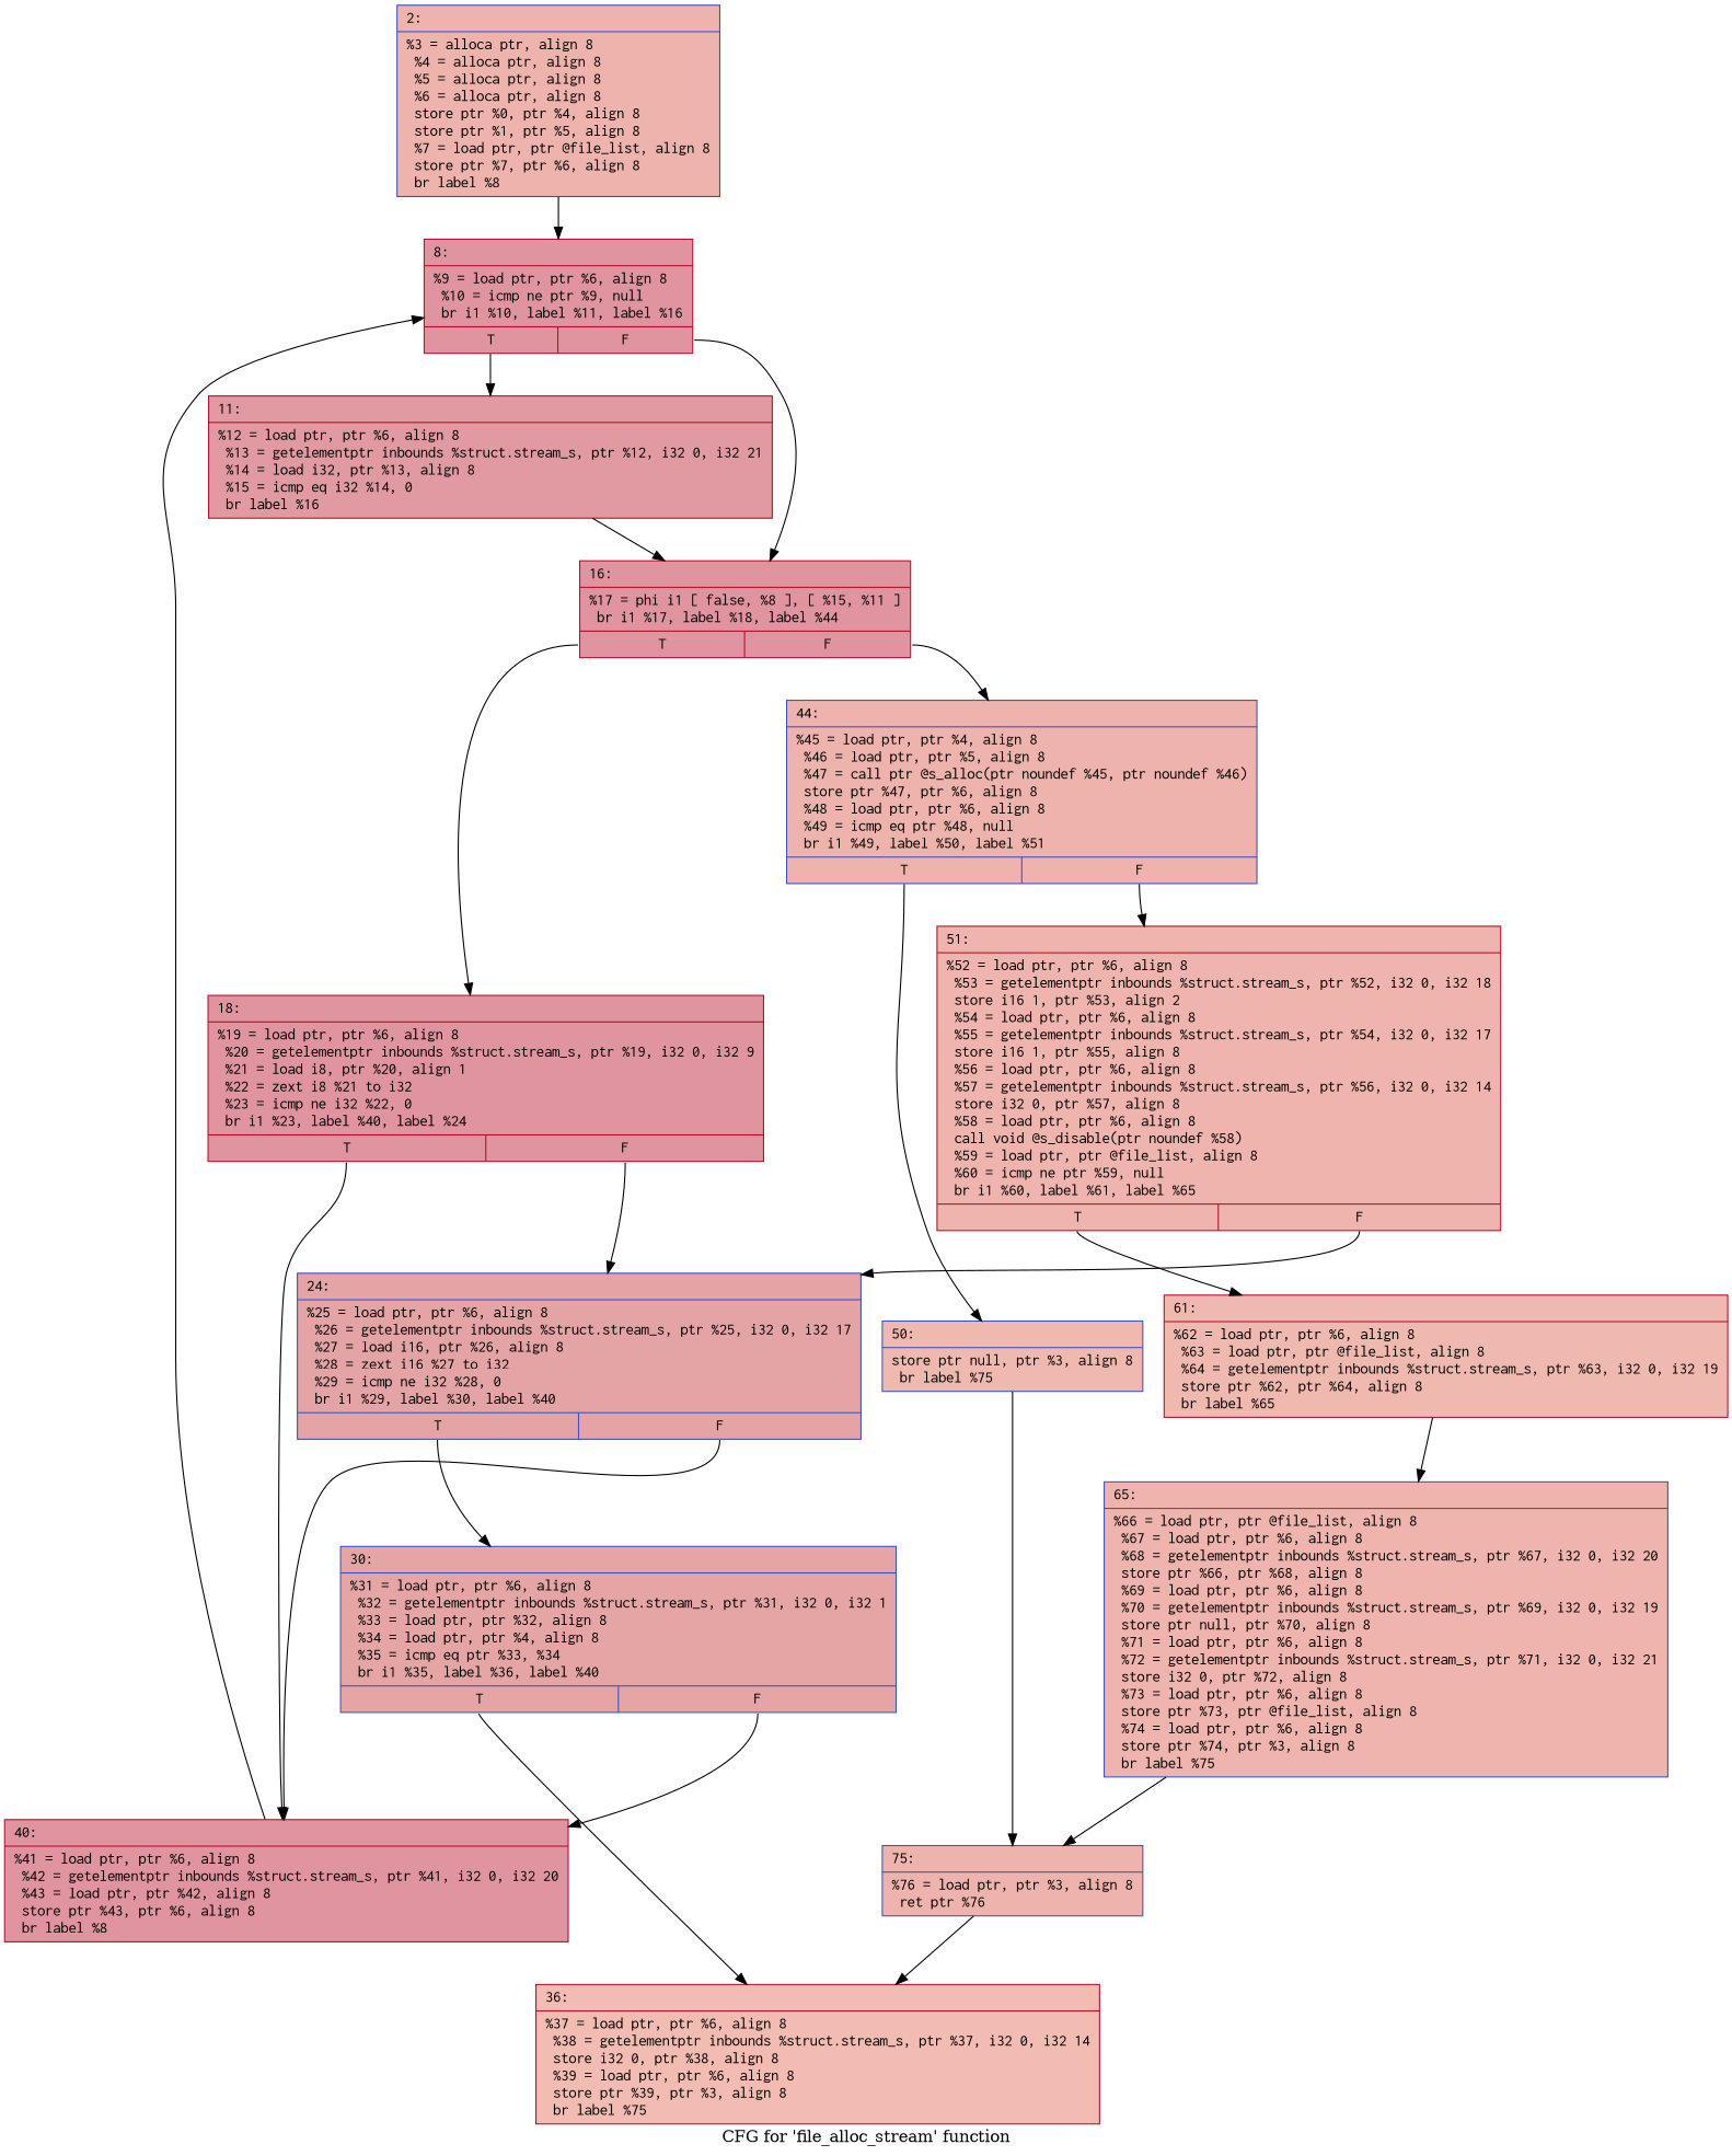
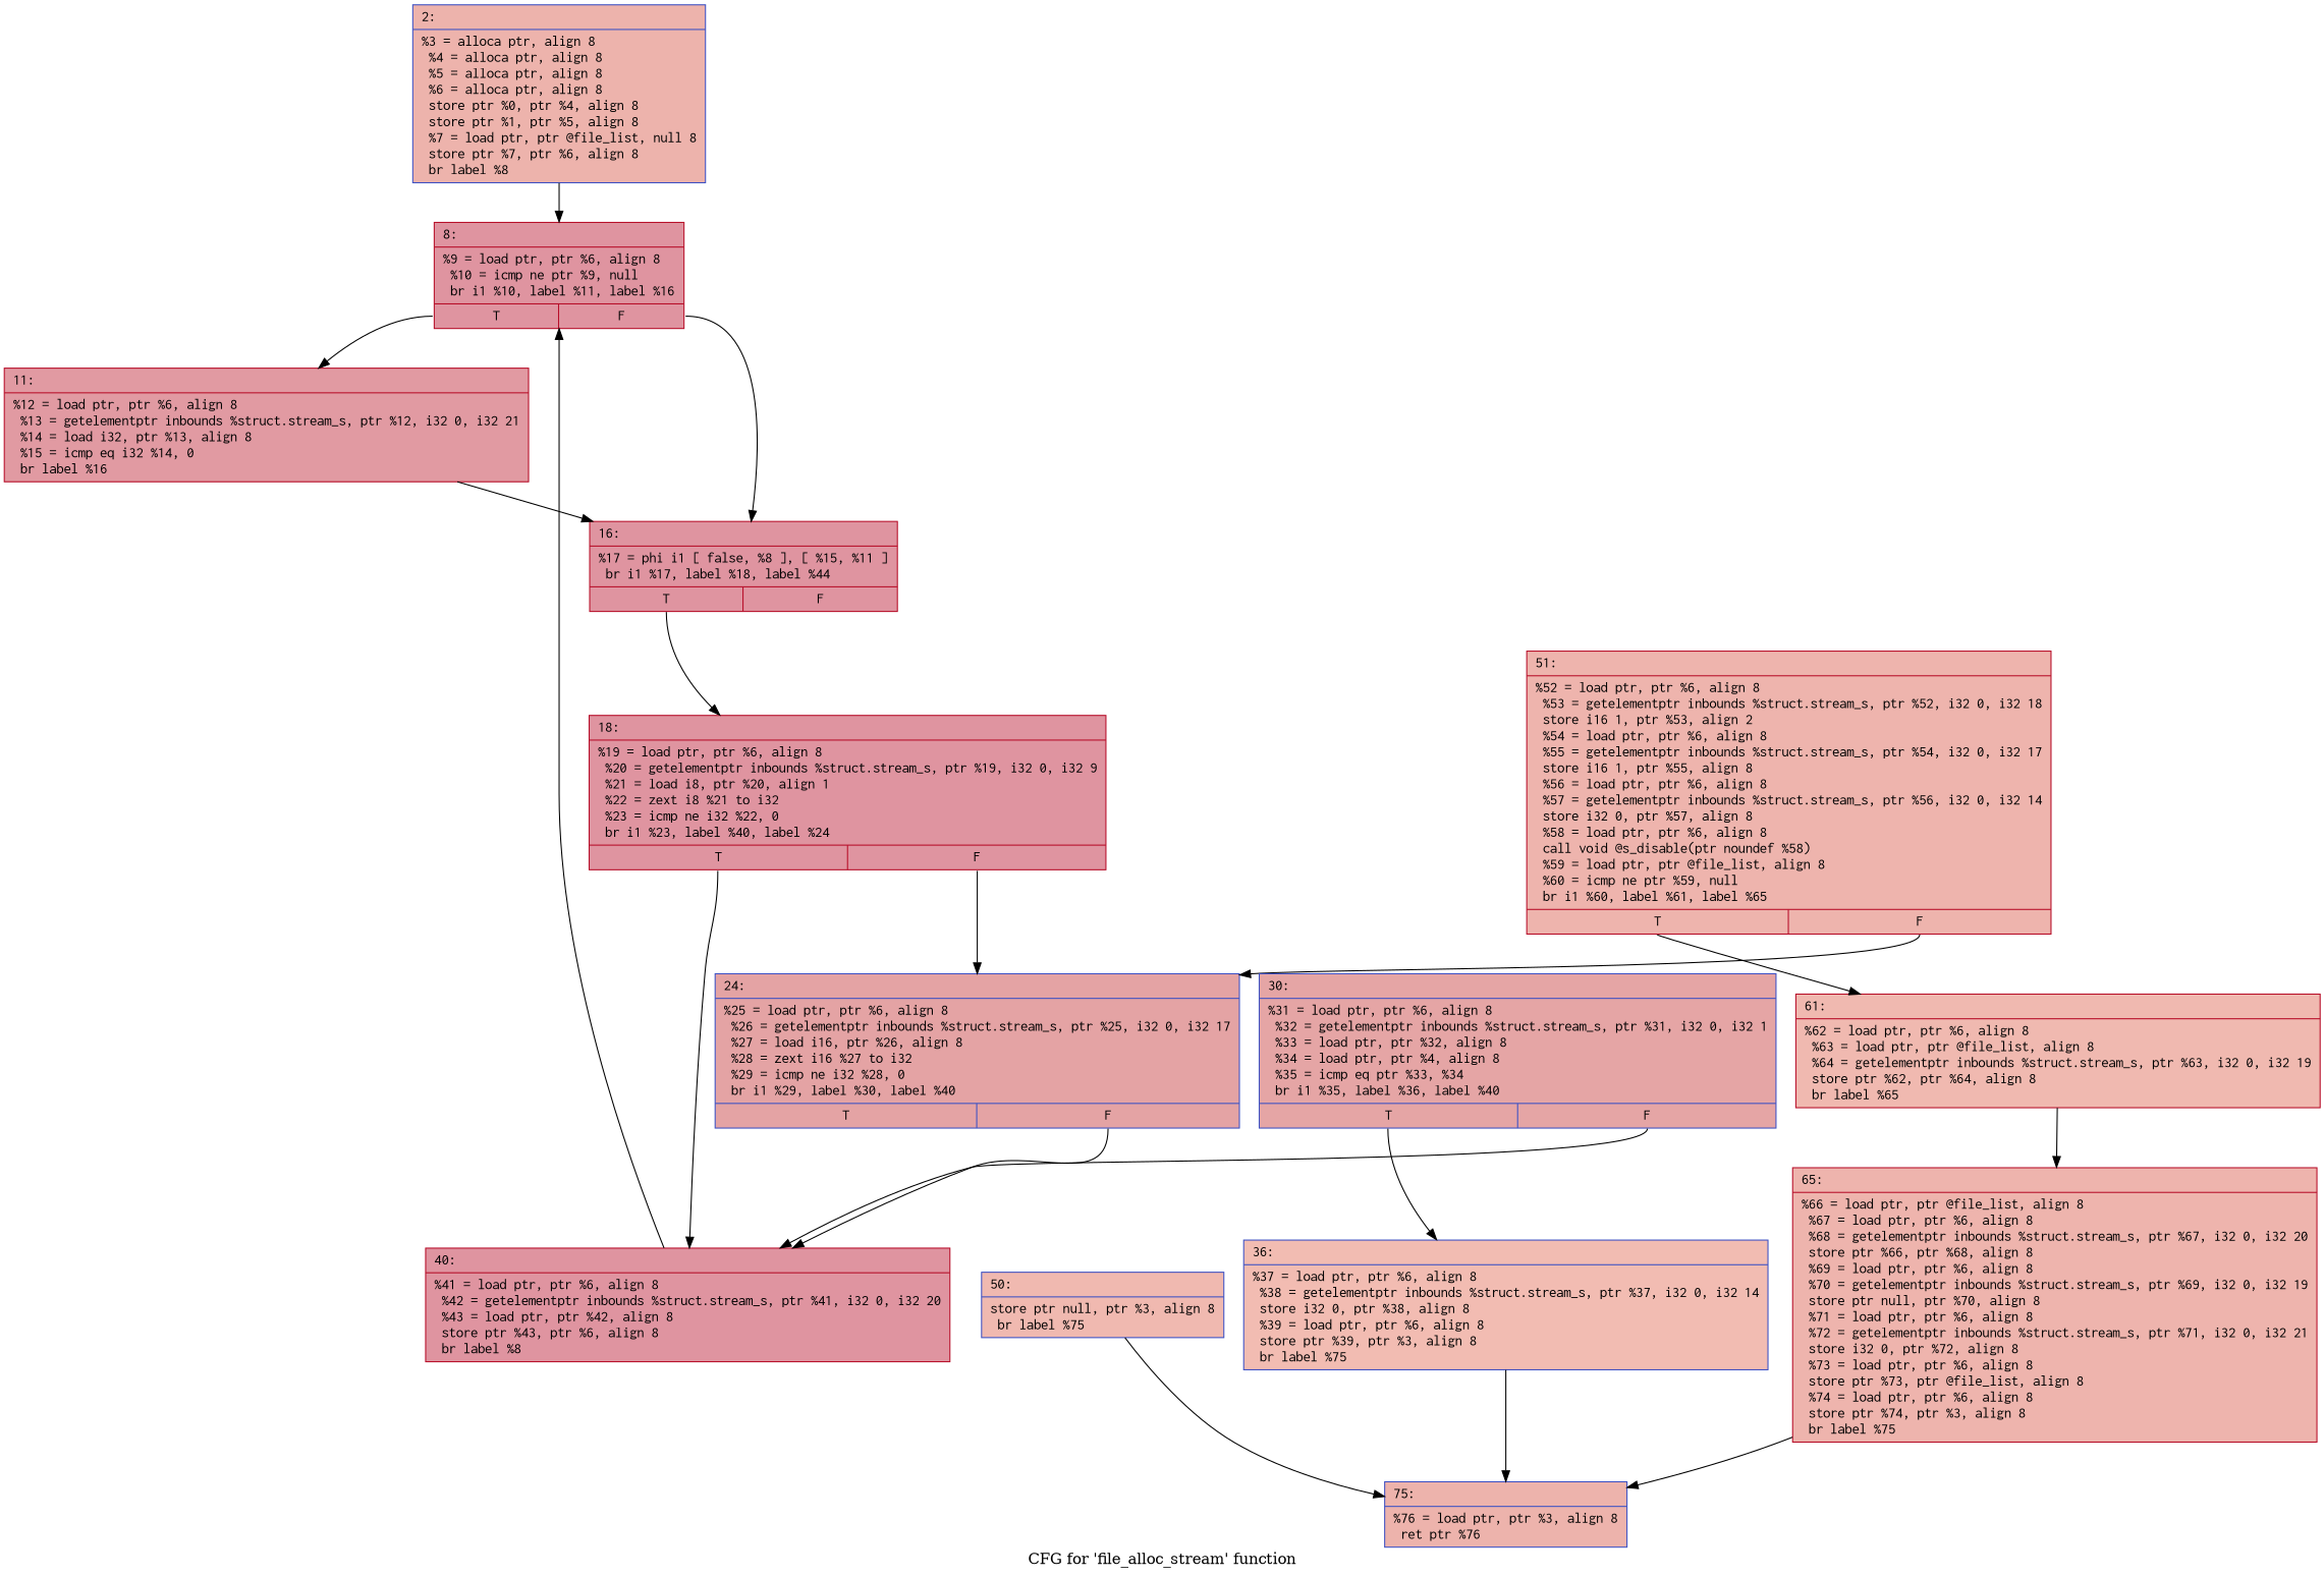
  digraph {
    label="CFG for 'file_alloc_stream' function"
    node [color="#3d50c3ff" fillcolor="#b70d2870" fontname=Courier shape=record style=filled]
-   n1 [fillcolor="#d6524470" label="{2:\l|  %3 = alloca ptr, align 8\l  %4 = alloca ptr, align 8\l  %5 = alloca ptr, align 8\l  %6 = alloca ptr, align 8\l  store ptr %0, ptr %4, align 8\l  store ptr %1, ptr %5, align 8\l  %7 = load ptr, ptr @file_list, align 8\l  store ptr %7, ptr %6, align 8\l  br label %8\l}"]
+   n1 [fillcolor="#d6524470" label="{2:\l|  %3 = alloca ptr, align 8\l  %4 = alloca ptr, align 8\l  %5 = alloca ptr, align 8\l  %6 = alloca ptr, align 8\l  store ptr %0, ptr %4, align 8\l  store ptr %1, ptr %5, align 8\l  %7 = load ptr, ptr @file_list, null 8\l  store ptr %7, ptr %6, align 8\l  br label %8\l}"]
    n2 [color="#b70d28ff" label="{8:\l|  %9 = load ptr, ptr %6, align 8\l  %10 = icmp ne ptr %9, null\l  br i1 %10, label %11, label %16\l|{<s0>T|<s1>F}}"]
    n3 [color="#b70d28ff" fillcolor="#bb1b2c70" label="{11:\l|  %12 = load ptr, ptr %6, align 8\l  %13 = getelementptr inbounds %struct.stream_s, ptr %12, i32 0, i32 21\l  %14 = load i32, ptr %13, align 8\l  %15 = icmp eq i32 %14, 0\l  br label %16\l}"]
    n4 [color="#b70d28ff" label="{16:\l|  %17 = phi i1 [ false, %8 ], [ %15, %11 ]\l  br i1 %17, label %18, label %44\l|{<s0>T|<s1>F}}"]
    n5 [color="#b70d28ff" label="{18:\l|  %19 = load ptr, ptr %6, align 8\l  %20 = getelementptr inbounds %struct.stream_s, ptr %19, i32 0, i32 9\l  %21 = load i8, ptr %20, align 1\l  %22 = zext i8 %21 to i32\l  %23 = icmp ne i32 %22, 0\l  br i1 %23, label %40, label %24\l|{<s0>T|<s1>F}}"]
-   n6 [fillcolor="#d6524470" label="{44:\l|  %45 = load ptr, ptr %4, align 8\l  %46 = load ptr, ptr %5, align 8\l  %47 = call ptr @s_alloc(ptr noundef %45, ptr noundef %46)\l  store ptr %47, ptr %6, align 8\l  %48 = load ptr, ptr %6, align 8\l  %49 = icmp eq ptr %48, null\l  br i1 %49, label %50, label %51\l|{<s0>T|<s1>F}}"]
    n7 [color="#b70d28ff" label="{40:\l|  %41 = load ptr, ptr %6, align 8\l  %42 = getelementptr inbounds %struct.stream_s, ptr %41, i32 0, i32 20\l  %43 = load ptr, ptr %42, align 8\l  store ptr %43, ptr %6, align 8\l  br label %8\l}"]
    n8 [fillcolor="#c32e3170" label="{24:\l|  %25 = load ptr, ptr %6, align 8\l  %26 = getelementptr inbounds %struct.stream_s, ptr %25, i32 0, i32 17\l  %27 = load i16, ptr %26, align 8\l  %28 = zext i16 %27 to i32\l  %29 = icmp ne i32 %28, 0\l  br i1 %29, label %30, label %40\l|{<s0>T|<s1>F}}"]
    n9 [fillcolor="#de614d70" label="{50:\l|  store ptr null, ptr %3, align 8\l  br label %75\l}"]
    n10 [color="#b70d28ff" fillcolor="#d8564670" label="{51:\l|  %52 = load ptr, ptr %6, align 8\l  %53 = getelementptr inbounds %struct.stream_s, ptr %52, i32 0, i32 18\l  store i16 1, ptr %53, align 2\l  %54 = load ptr, ptr %6, align 8\l  %55 = getelementptr inbounds %struct.stream_s, ptr %54, i32 0, i32 17\l  store i16 1, ptr %55, align 8\l  %56 = load ptr, ptr %6, align 8\l  %57 = getelementptr inbounds %struct.stream_s, ptr %56, i32 0, i32 14\l  store i32 0, ptr %57, align 8\l  %58 = load ptr, ptr %6, align 8\l  call void @s_disable(ptr noundef %58)\l  %59 = load ptr, ptr @file_list, align 8\l  %60 = icmp ne ptr %59, null\l  br i1 %60, label %61, label %65\l|{<s0>T|<s1>F}}"]
    n11 [fillcolor="#c5333470" label="{30:\l|  %31 = load ptr, ptr %6, align 8\l  %32 = getelementptr inbounds %struct.stream_s, ptr %31, i32 0, i32 1\l  %33 = load ptr, ptr %32, align 8\l  %34 = load ptr, ptr %4, align 8\l  %35 = icmp eq ptr %33, %34\l  br i1 %35, label %36, label %40\l|{<s0>T|<s1>F}}"]
    n12 [fillcolor="#d6524470" label="{75:\l|  %76 = load ptr, ptr %3, align 8\l  ret ptr %76\l}"]
    n13 [color="#b70d28ff" fillcolor="#de614d70" label="{61:\l|  %62 = load ptr, ptr %6, align 8\l  %63 = load ptr, ptr @file_list, align 8\l  %64 = getelementptr inbounds %struct.stream_s, ptr %63, i32 0, i32 19\l  store ptr %62, ptr %64, align 8\l  br label %65\l}"]
-   n14 [color="#b70d28ff" fillcolor="#e1675170" label="{36:\l|  %37 = load ptr, ptr %6, align 8\l  %38 = getelementptr inbounds %struct.stream_s, ptr %37, i32 0, i32 14\l  store i32 0, ptr %38, align 8\l  %39 = load ptr, ptr %6, align 8\l  store ptr %39, ptr %3, align 8\l  br label %75\l}"]
-   n15 [fillcolor="#d8564670" label="{65:\l|  %66 = load ptr, ptr @file_list, align 8\l  %67 = load ptr, ptr %6, align 8\l  %68 = getelementptr inbounds %struct.stream_s, ptr %67, i32 0, i32 20\l  store ptr %66, ptr %68, align 8\l  %69 = load ptr, ptr %6, align 8\l  %70 = getelementptr inbounds %struct.stream_s, ptr %69, i32 0, i32 19\l  store ptr null, ptr %70, align 8\l  %71 = load ptr, ptr %6, align 8\l  %72 = getelementptr inbounds %struct.stream_s, ptr %71, i32 0, i32 21\l  store i32 0, ptr %72, align 8\l  %73 = load ptr, ptr %6, align 8\l  store ptr %73, ptr @file_list, align 8\l  %74 = load ptr, ptr %6, align 8\l  store ptr %74, ptr %3, align 8\l  br label %75\l}"]
+   n14 [fillcolor="#e1675170" label="{36:\l|  %37 = load ptr, ptr %6, align 8\l  %38 = getelementptr inbounds %struct.stream_s, ptr %37, i32 0, i32 14\l  store i32 0, ptr %38, align 8\l  %39 = load ptr, ptr %6, align 8\l  store ptr %39, ptr %3, align 8\l  br label %75\l}"]
+   n15 [color="#b70d28ff" fillcolor="#d8564670" label="{65:\l|  %66 = load ptr, ptr @file_list, align 8\l  %67 = load ptr, ptr %6, align 8\l  %68 = getelementptr inbounds %struct.stream_s, ptr %67, i32 0, i32 20\l  store ptr %66, ptr %68, align 8\l  %69 = load ptr, ptr %6, align 8\l  %70 = getelementptr inbounds %struct.stream_s, ptr %69, i32 0, i32 19\l  store ptr null, ptr %70, align 8\l  %71 = load ptr, ptr %6, align 8\l  %72 = getelementptr inbounds %struct.stream_s, ptr %71, i32 0, i32 21\l  store i32 0, ptr %72, align 8\l  %73 = load ptr, ptr %6, align 8\l  store ptr %73, ptr @file_list, align 8\l  %74 = load ptr, ptr %6, align 8\l  store ptr %74, ptr %3, align 8\l  br label %75\l}"]
    n1 -> n2
    n2 -> n3 [tailport=s0]
    n2 -> n4 [tailport=s1]
    n3 -> n4
    n4 -> n5 [tailport=s0]
-   n4 -> n6 [tailport=s1]
    n5 -> n7 [tailport=s0]
    n5 -> n8 [tailport=s1]
-   n6 -> n9 [tailport=s0]
-   n6 -> n10 [tailport=s1]
    n7 -> n2
    n8 -> n7 [tailport=s1]
-   n8 -> n11 [tailport=s0]
    n9 -> n12
    n10 -> n8 [tailport=s1]
    n10 -> n13 [tailport=s0]
    n11 -> n7 [tailport=s1]
    n11 -> n14 [tailport=s0]
    n13 -> n15
-   n12 -> n14
+   n14 -> n12
    n15 -> n12
  }
